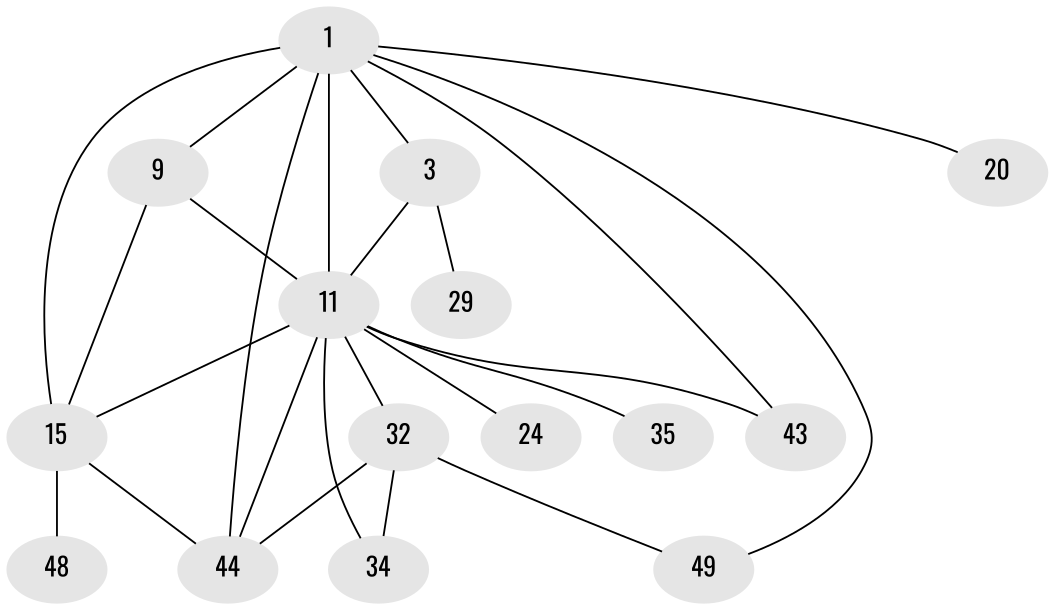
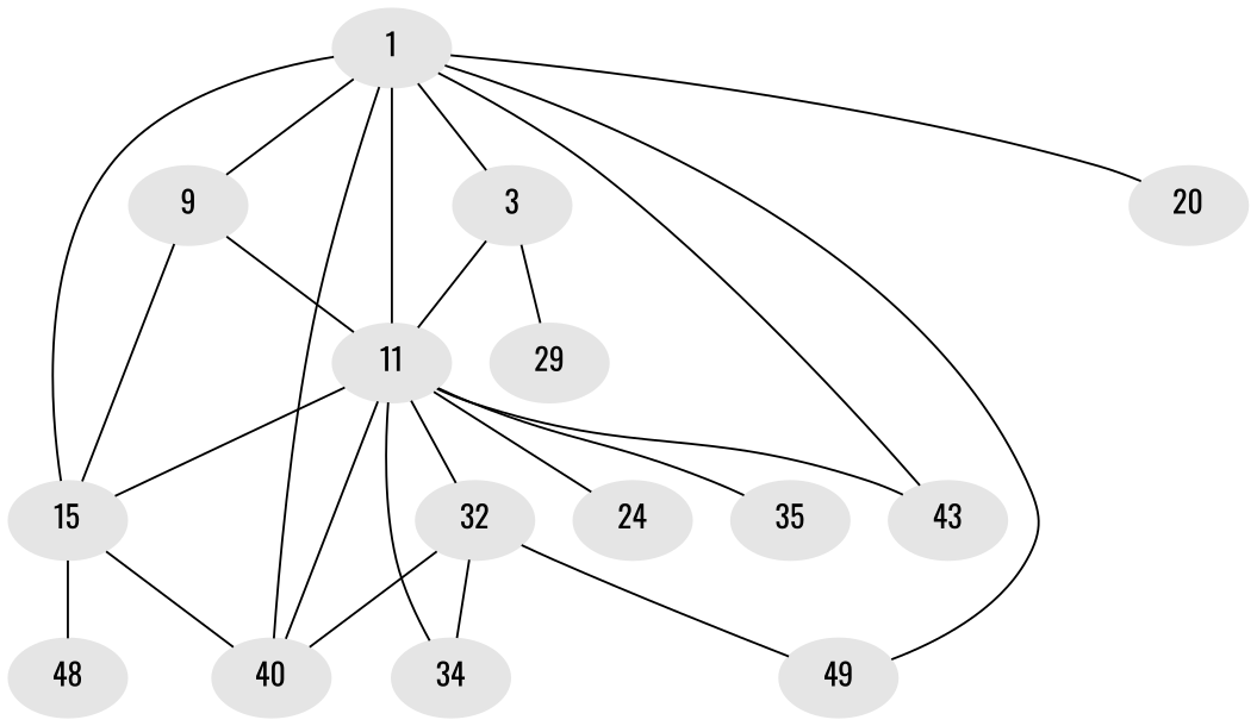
  graph {
    fontname=Oswald
    node [color=gray90 fontname=Oswald style=filled]
    edge [fontname=Oswald]
    1 [super="+2+4+6"]
    3 [super="+5"]
    9 [super="+39"]
    11 [super="+13+16+12"]
    15 [super="+30+36+21+23+17+26"]
    20
    43
-   44 [super="+45"]
+   44 [super="+45" label=40]
    49 [super="+50"]
    29
    24
    32 [super="+41"]
    34 [super="+42"]
    35
    48 [super="+56"]
    1 -- 3
    1 -- 9
    1 -- 11 [weight=3]
    1 -- 15 [weight=3]
    1 -- 20
    1 -- 43
    1 -- 44
    1 -- 49
    3 -- 11
    3 -- 29
    9 -- 11
    9 -- 15
    11 -- 15 [weight=2]
    11 -- 43 [weight=2]
    11 -- 44 [weight=2]
    11 -- 24
    11 -- 32 [weight=2]
    11 -- 34
    11 -- 35
    15 -- 44
    15 -- 48 [weight=2]
    32 -- 44
    32 -- 49
    32 -- 34
  }
